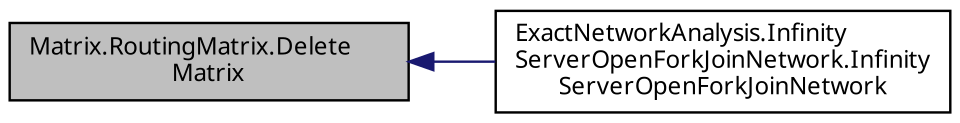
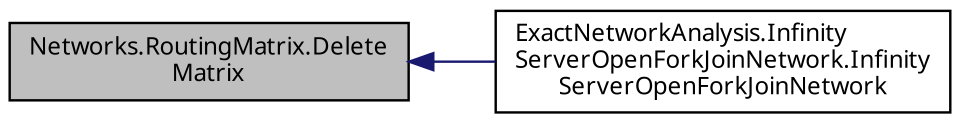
  digraph {
    rankdir=LR
    fontname="Noto Sans"
    node [color=black fontname="Noto Sans" fontsize=10 shape=record style=filled]
-   n1 [fillcolor=grey75 fontcolor=black height=0.2 label="Matrix.RoutingMatrix.Delete\lMatrix" width=0.4]
+   n1 [fillcolor=grey75 fontcolor=black height=0.2 label="Networks.RoutingMatrix.Delete\lMatrix" width=0.4]
    n2 [fillcolor=white height=0.2 label="ExactNetworkAnalysis.Infinity\lServerOpenForkJoinNetwork.Infinity\lServerOpenForkJoinNetwork" width=0.4]
    n1 -> n2 [color=midnightblue dir=back fontname="Noto Sans" fontsize=10 labelfontname=Helvetica labelfontsize=10 style=solid]
  }
